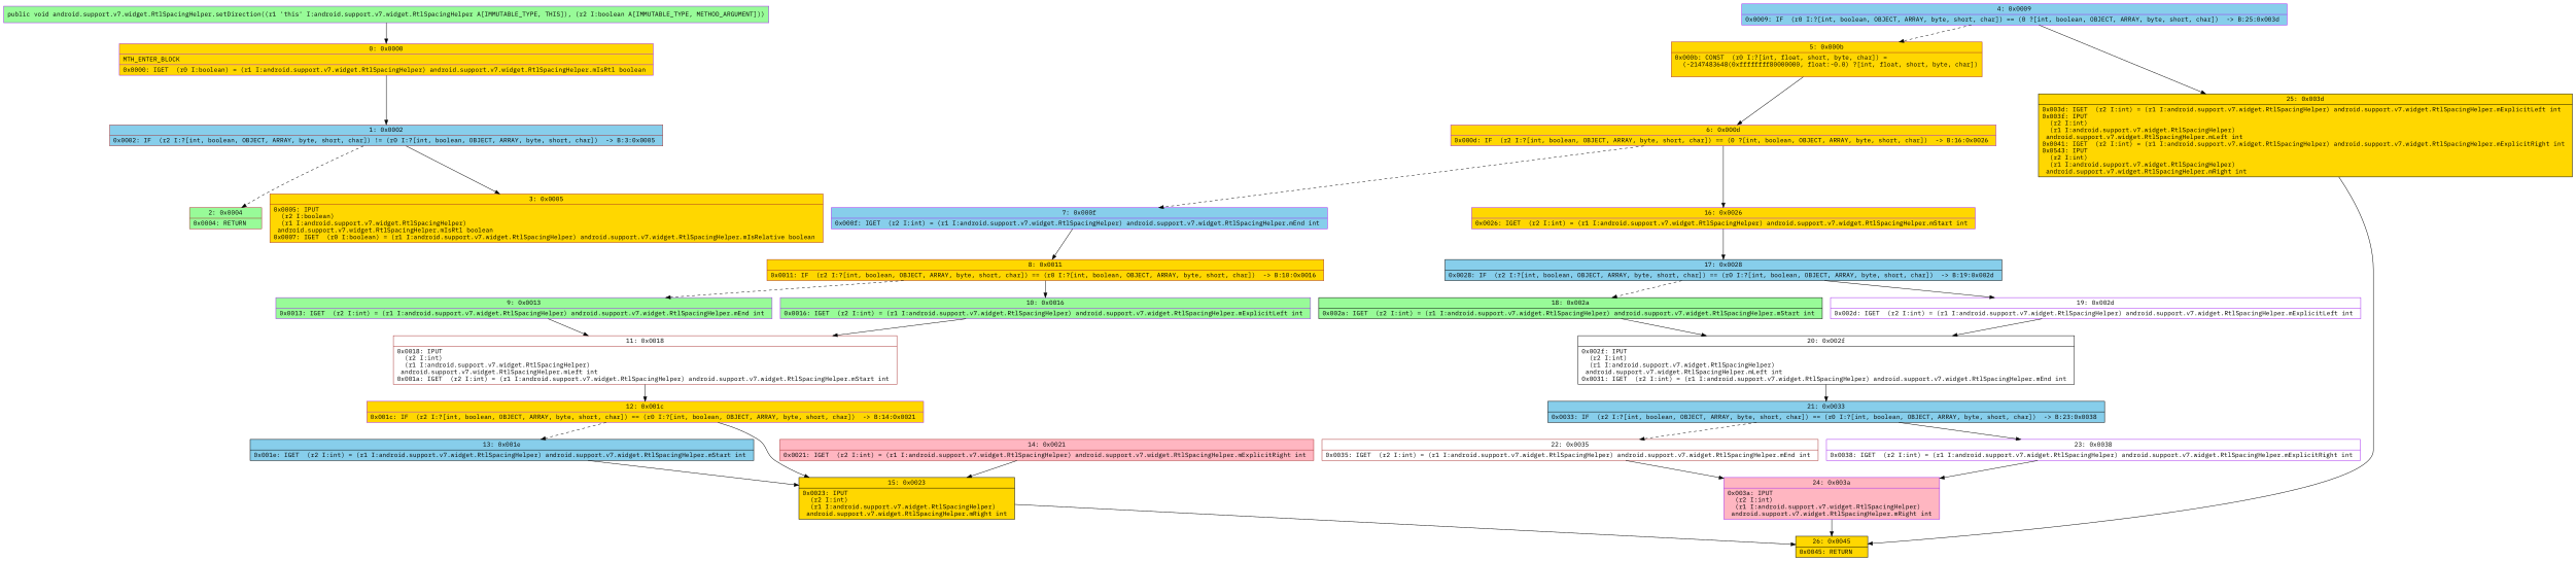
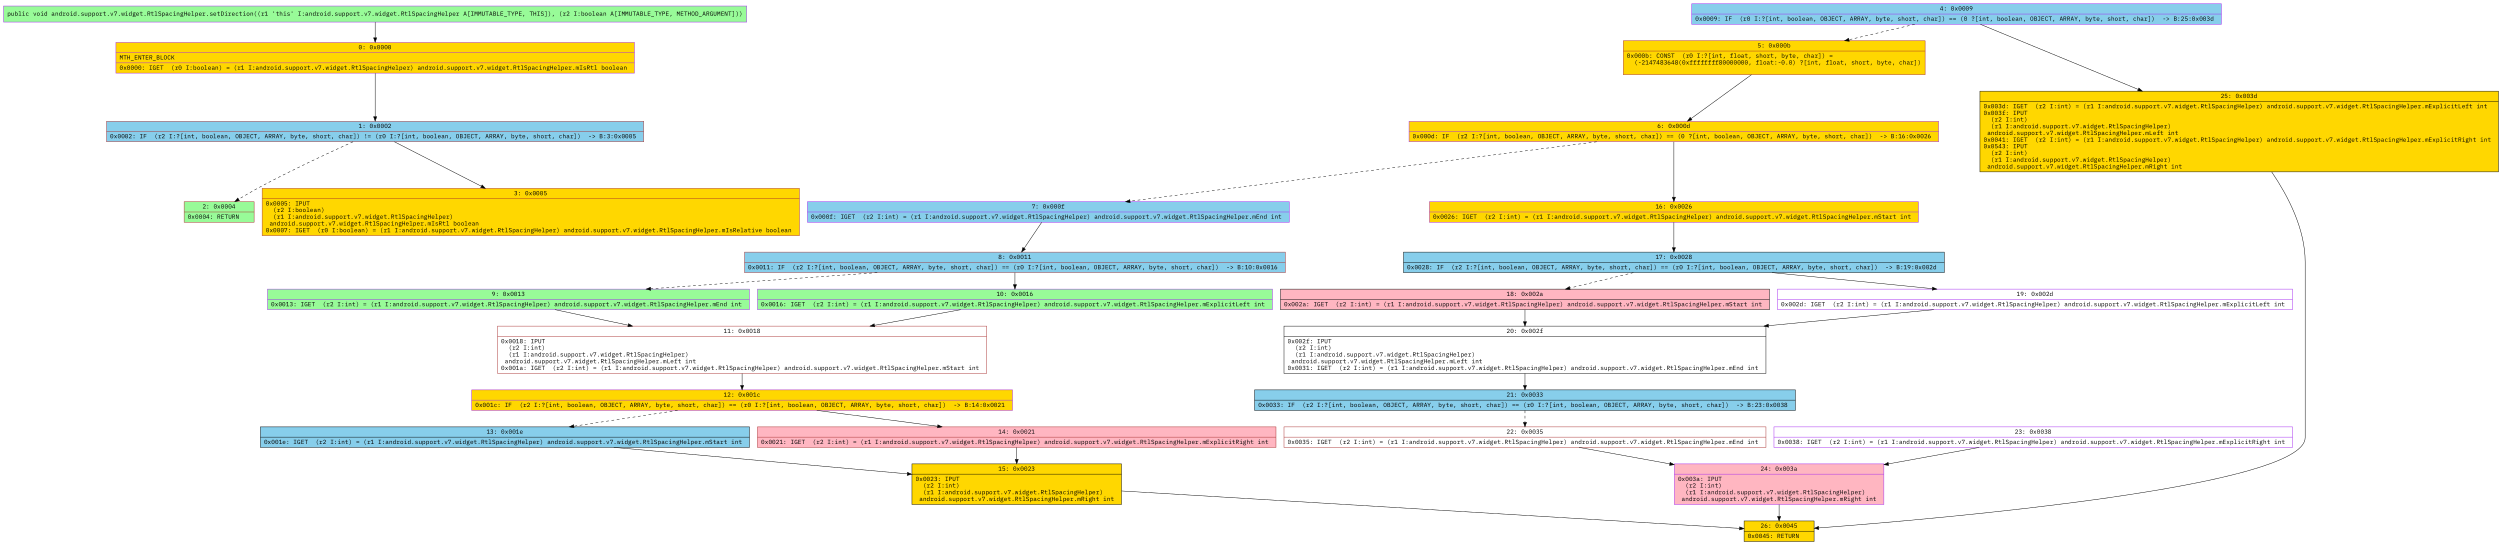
  digraph {
    fontname="IBM Plex Mono"
    node [color=purple fillcolor=gold fontname="IBM Plex Mono" shape=record style=filled]
    edge [fontname="IBM Plex Mono"]
    n1 [label="{0\:\ 0x0000|MTH_ENTER_BLOCK\l|0x0000: IGET  (r0 I:boolean) = (r1 I:android.support.v7.widget.RtlSpacingHelper) android.support.v7.widget.RtlSpacingHelper.mIsRtl boolean \l}"]
    n2 [color=brown fillcolor=skyblue label="{1\:\ 0x0002|0x0002: IF  (r2 I:?[int, boolean, OBJECT, ARRAY, byte, short, char]) != (r0 I:?[int, boolean, OBJECT, ARRAY, byte, short, char])  \-\> B:3:0x0005 \l}"]
    n3 [color=brown fillcolor=palegreen label="{2\:\ 0x0004|0x0004: RETURN   \l}"]
    n4 [color=brown label="{3\:\ 0x0005|0x0005: IPUT  \l  (r2 I:boolean)\l  (r1 I:android.support.v7.widget.RtlSpacingHelper)\l android.support.v7.widget.RtlSpacingHelper.mIsRtl boolean \l0x0007: IGET  (r0 I:boolean) = (r1 I:android.support.v7.widget.RtlSpacingHelper) android.support.v7.widget.RtlSpacingHelper.mIsRelative boolean \l}"]
    n5 [fillcolor=skyblue label="{4\:\ 0x0009|0x0009: IF  (r0 I:?[int, boolean, OBJECT, ARRAY, byte, short, char]) == (0 ?[int, boolean, OBJECT, ARRAY, byte, short, char])  \-\> B:25:0x003d \l}"]
    n6 [color=brown label="{5\:\ 0x000b|0x000b: CONST  (r0 I:?[int, float, short, byte, char]) = \l  (\-2147483648(0xffffffff80000000, float:\-0.0) ?[int, float, short, byte, char])\l \l}"]
    n7 [color=black label="{25\:\ 0x003d|0x003d: IGET  (r2 I:int) = (r1 I:android.support.v7.widget.RtlSpacingHelper) android.support.v7.widget.RtlSpacingHelper.mExplicitLeft int \l0x003f: IPUT  \l  (r2 I:int)\l  (r1 I:android.support.v7.widget.RtlSpacingHelper)\l android.support.v7.widget.RtlSpacingHelper.mLeft int \l0x0041: IGET  (r2 I:int) = (r1 I:android.support.v7.widget.RtlSpacingHelper) android.support.v7.widget.RtlSpacingHelper.mExplicitRight int \l0x0543: IPUT  \l  (r2 I:int)\l  (r1 I:android.support.v7.widget.RtlSpacingHelper)\l android.support.v7.widget.RtlSpacingHelper.mRight int \l}"]
    n8 [label="{6\:\ 0x000d|0x000d: IF  (r2 I:?[int, boolean, OBJECT, ARRAY, byte, short, char]) == (0 ?[int, boolean, OBJECT, ARRAY, byte, short, char])  \-\> B:16:0x0026 \l}"]
    n9 [color=black label="{26\:\ 0x0045|0x0045: RETURN   \l}"]
    n10 [fillcolor=skyblue label="{7\:\ 0x000f|0x000f: IGET  (r2 I:int) = (r1 I:android.support.v7.widget.RtlSpacingHelper) android.support.v7.widget.RtlSpacingHelper.mEnd int \l}"]
    n11 [label="{16\:\ 0x0026|0x0026: IGET  (r2 I:int) = (r1 I:android.support.v7.widget.RtlSpacingHelper) android.support.v7.widget.RtlSpacingHelper.mStart int \l}"]
-   n12 [color=brown label="{8\:\ 0x0011|0x0011: IF  (r2 I:?[int, boolean, OBJECT, ARRAY, byte, short, char]) == (r0 I:?[int, boolean, OBJECT, ARRAY, byte, short, char])  \-\> B:10:0x0016 \l}"]
+   n12 [color=brown fillcolor=skyblue label="{8\:\ 0x0011|0x0011: IF  (r2 I:?[int, boolean, OBJECT, ARRAY, byte, short, char]) == (r0 I:?[int, boolean, OBJECT, ARRAY, byte, short, char])  \-\> B:10:0x0016 \l}"]
    n13 [color=black fillcolor=skyblue label="{17\:\ 0x0028|0x0028: IF  (r2 I:?[int, boolean, OBJECT, ARRAY, byte, short, char]) == (r0 I:?[int, boolean, OBJECT, ARRAY, byte, short, char])  \-\> B:19:0x002d \l}"]
    n14 [fillcolor=palegreen label="{9\:\ 0x0013|0x0013: IGET  (r2 I:int) = (r1 I:android.support.v7.widget.RtlSpacingHelper) android.support.v7.widget.RtlSpacingHelper.mEnd int \l}"]
    n15 [fillcolor=palegreen label="{10\:\ 0x0016|0x0016: IGET  (r2 I:int) = (r1 I:android.support.v7.widget.RtlSpacingHelper) android.support.v7.widget.RtlSpacingHelper.mExplicitLeft int \l}"]
    n16 [color=brown fillcolor=white label="{11\:\ 0x0018|0x0018: IPUT  \l  (r2 I:int)\l  (r1 I:android.support.v7.widget.RtlSpacingHelper)\l android.support.v7.widget.RtlSpacingHelper.mLeft int \l0x001a: IGET  (r2 I:int) = (r1 I:android.support.v7.widget.RtlSpacingHelper) android.support.v7.widget.RtlSpacingHelper.mStart int \l}"]
    n17 [label="{12\:\ 0x001c|0x001c: IF  (r2 I:?[int, boolean, OBJECT, ARRAY, byte, short, char]) == (r0 I:?[int, boolean, OBJECT, ARRAY, byte, short, char])  \-\> B:14:0x0021 \l}"]
    n18 [color=black fillcolor=skyblue label="{13\:\ 0x001e|0x001e: IGET  (r2 I:int) = (r1 I:android.support.v7.widget.RtlSpacingHelper) android.support.v7.widget.RtlSpacingHelper.mStart int \l}"]
    n19 [color=brown fillcolor=lightpink label="{14\:\ 0x0021|0x0021: IGET  (r2 I:int) = (r1 I:android.support.v7.widget.RtlSpacingHelper) android.support.v7.widget.RtlSpacingHelper.mExplicitRight int \l}"]
    n20 [color=black label="{15\:\ 0x0023|0x0023: IPUT  \l  (r2 I:int)\l  (r1 I:android.support.v7.widget.RtlSpacingHelper)\l android.support.v7.widget.RtlSpacingHelper.mRight int \l}"]
-   n21 [color=black fillcolor=palegreen label="{18\:\ 0x002a|0x002a: IGET  (r2 I:int) = (r1 I:android.support.v7.widget.RtlSpacingHelper) android.support.v7.widget.RtlSpacingHelper.mStart int \l}"]
+   n21 [color=black fillcolor=lightpink label="{18\:\ 0x002a|0x002a: IGET  (r2 I:int) = (r1 I:android.support.v7.widget.RtlSpacingHelper) android.support.v7.widget.RtlSpacingHelper.mStart int \l}"]
    n22 [fillcolor=white label="{19\:\ 0x002d|0x002d: IGET  (r2 I:int) = (r1 I:android.support.v7.widget.RtlSpacingHelper) android.support.v7.widget.RtlSpacingHelper.mExplicitLeft int \l}"]
    n23 [color=black fillcolor=white label="{20\:\ 0x002f|0x002f: IPUT  \l  (r2 I:int)\l  (r1 I:android.support.v7.widget.RtlSpacingHelper)\l android.support.v7.widget.RtlSpacingHelper.mLeft int \l0x0031: IGET  (r2 I:int) = (r1 I:android.support.v7.widget.RtlSpacingHelper) android.support.v7.widget.RtlSpacingHelper.mEnd int \l}"]
    n24 [color=black fillcolor=skyblue label="{21\:\ 0x0033|0x0033: IF  (r2 I:?[int, boolean, OBJECT, ARRAY, byte, short, char]) == (r0 I:?[int, boolean, OBJECT, ARRAY, byte, short, char])  \-\> B:23:0x0038 \l}"]
    n25 [color=brown fillcolor=white label="{22\:\ 0x0035|0x0035: IGET  (r2 I:int) = (r1 I:android.support.v7.widget.RtlSpacingHelper) android.support.v7.widget.RtlSpacingHelper.mEnd int \l}"]
    n26 [fillcolor=white label="{23\:\ 0x0038|0x0038: IGET  (r2 I:int) = (r1 I:android.support.v7.widget.RtlSpacingHelper) android.support.v7.widget.RtlSpacingHelper.mExplicitRight int \l}"]
    n27 [fillcolor=lightpink label="{24\:\ 0x003a|0x003a: IPUT  \l  (r2 I:int)\l  (r1 I:android.support.v7.widget.RtlSpacingHelper)\l android.support.v7.widget.RtlSpacingHelper.mRight int \l}"]
    n28 [fillcolor=palegreen label="{public void android.support.v7.widget.RtlSpacingHelper.setDirection((r1 'this' I:android.support.v7.widget.RtlSpacingHelper A[IMMUTABLE_TYPE, THIS]), (r2 I:boolean A[IMMUTABLE_TYPE, METHOD_ARGUMENT])) }"]
    n1 -> n2
    n2 -> n3 [style=dashed]
    n2 -> n4
    n5 -> n6 [style=dashed]
    n5 -> n7
    n6 -> n8
    n7 -> n9
    n8 -> n10 [style=dashed]
    n8 -> n11
    n10 -> n12
    n11 -> n13
    n12 -> n14 [style=dashed]
    n12 -> n15
    n13 -> n21 [style=dashed]
    n13 -> n22
    n14 -> n16
    n15 -> n16
    n16 -> n17
    n17 -> n18 [style=dashed]
-   n17 -> n20
+   n17 -> n19
    n18 -> n20
    n19 -> n20
    n20 -> n9
    n21 -> n23
    n22 -> n23
    n23 -> n24
    n24 -> n25 [style=dashed]
-   n24 -> n26
    n25 -> n27
    n26 -> n27
    n27 -> n9
    n28 -> n1
  }
